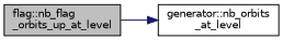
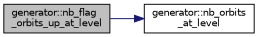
  digraph {
    rankdir=LR
    node [color=black fontname=Helvetica fontsize=10 shape=record style=filled]
-   n1 [fillcolor=grey75 fontcolor=black height=0.2 label="flag::nb_flag\l_orbits_up_at_level" width=0.4]
+   n1 [fillcolor=grey75 fontcolor=black height=0.2 label="generator::nb_flag\l_orbits_up_at_level" width=0.4]
    n2 [fillcolor=white height=0.2 label="generator::nb_orbits\l_at_level" width=0.4]
    n1 -> n2 [color=midnightblue fontname=Helvetica fontsize=10 labelfontname=Helvetica labelfontsize=10 style=solid]
  }
